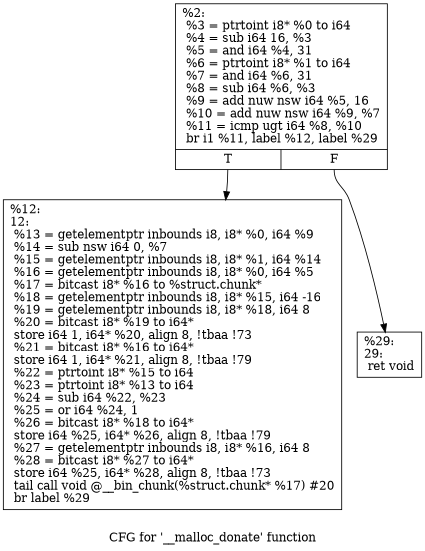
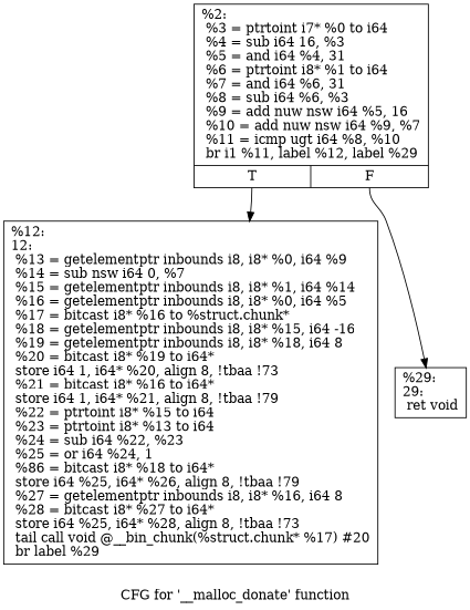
  digraph {
    label="CFG for '__malloc_donate' function"
    node [shape=record]
-   n1 [label="{%2:\l  %3 = ptrtoint i8* %0 to i64\l  %4 = sub i64 16, %3\l  %5 = and i64 %4, 31\l  %6 = ptrtoint i8* %1 to i64\l  %7 = and i64 %6, 31\l  %8 = sub i64 %6, %3\l  %9 = add nuw nsw i64 %5, 16\l  %10 = add nuw nsw i64 %9, %7\l  %11 = icmp ugt i64 %8, %10\l  br i1 %11, label %12, label %29\l|{<s0>T|<s1>F}}"]
-   n2 [label="{%12:\l12:                                               \l  %13 = getelementptr inbounds i8, i8* %0, i64 %9\l  %14 = sub nsw i64 0, %7\l  %15 = getelementptr inbounds i8, i8* %1, i64 %14\l  %16 = getelementptr inbounds i8, i8* %0, i64 %5\l  %17 = bitcast i8* %16 to %struct.chunk*\l  %18 = getelementptr inbounds i8, i8* %15, i64 -16\l  %19 = getelementptr inbounds i8, i8* %18, i64 8\l  %20 = bitcast i8* %19 to i64*\l  store i64 1, i64* %20, align 8, !tbaa !73\l  %21 = bitcast i8* %16 to i64*\l  store i64 1, i64* %21, align 8, !tbaa !79\l  %22 = ptrtoint i8* %15 to i64\l  %23 = ptrtoint i8* %13 to i64\l  %24 = sub i64 %22, %23\l  %25 = or i64 %24, 1\l  %26 = bitcast i8* %18 to i64*\l  store i64 %25, i64* %26, align 8, !tbaa !79\l  %27 = getelementptr inbounds i8, i8* %16, i64 8\l  %28 = bitcast i8* %27 to i64*\l  store i64 %25, i64* %28, align 8, !tbaa !73\l  tail call void @__bin_chunk(%struct.chunk* %17) #20\l  br label %29\l}"]
+   n1 [label="{%2:\l  %3 = ptrtoint i7* %0 to i64\l  %4 = sub i64 16, %3\l  %5 = and i64 %4, 31\l  %6 = ptrtoint i8* %1 to i64\l  %7 = and i64 %6, 31\l  %8 = sub i64 %6, %3\l  %9 = add nuw nsw i64 %5, 16\l  %10 = add nuw nsw i64 %9, %7\l  %11 = icmp ugt i64 %8, %10\l  br i1 %11, label %12, label %29\l|{<s0>T|<s1>F}}"]
+   n2 [label="{%12:\l12:                                               \l  %13 = getelementptr inbounds i8, i8* %0, i64 %9\l  %14 = sub nsw i64 0, %7\l  %15 = getelementptr inbounds i8, i8* %1, i64 %14\l  %16 = getelementptr inbounds i8, i8* %0, i64 %5\l  %17 = bitcast i8* %16 to %struct.chunk*\l  %18 = getelementptr inbounds i8, i8* %15, i64 -16\l  %19 = getelementptr inbounds i8, i8* %18, i64 8\l  %20 = bitcast i8* %19 to i64*\l  store i64 1, i64* %20, align 8, !tbaa !73\l  %21 = bitcast i8* %16 to i64*\l  store i64 1, i64* %21, align 8, !tbaa !79\l  %22 = ptrtoint i8* %15 to i64\l  %23 = ptrtoint i8* %13 to i64\l  %24 = sub i64 %22, %23\l  %25 = or i64 %24, 1\l  %86 = bitcast i8* %18 to i64*\l  store i64 %25, i64* %26, align 8, !tbaa !79\l  %27 = getelementptr inbounds i8, i8* %16, i64 8\l  %28 = bitcast i8* %27 to i64*\l  store i64 %25, i64* %28, align 8, !tbaa !73\l  tail call void @__bin_chunk(%struct.chunk* %17) #20\l  br label %29\l}"]
    n3 [label="{%29:\l29:                                               \l  ret void\l}"]
    n1 -> n2 [tailport=s0]
    n1 -> n3 [tailport=s1]
  }
